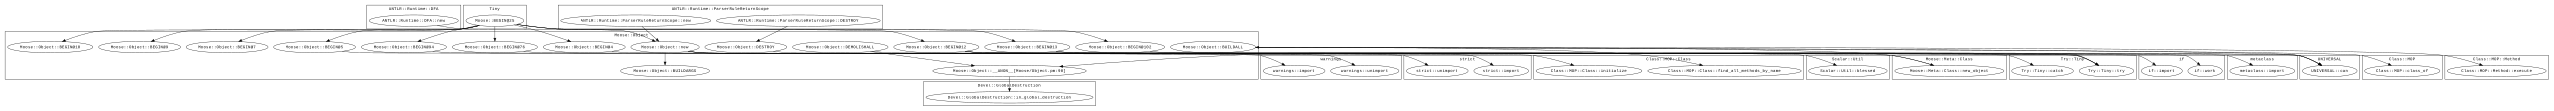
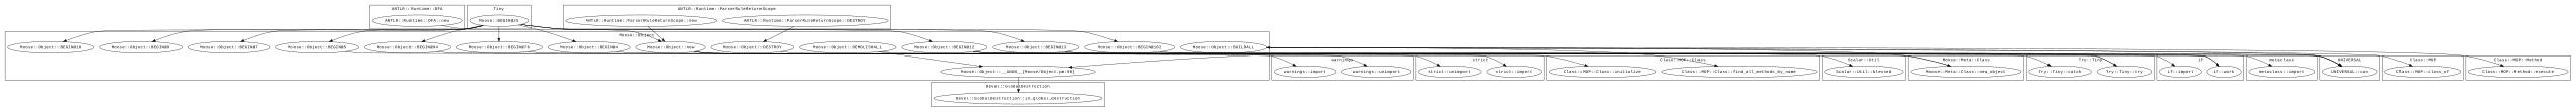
  digraph {
    fontname="Liberation Mono"
    node [fontname="Liberation Mono"]
    edge [fontname="Liberation Mono"]
    "warnings::unimport"
    "warnings::import"
    "if::import"
    "if::work"
    "strict::import"
    "strict::unimport"
    "Devel::GlobalDestruction::in_global_destruction"
    "ANTLR::Runtime::DFA::new"
    "Class::MOP::Class::find_all_methods_by_name"
    "Class::MOP::Class::initialize"
    "Class::MOP::class_of"
    "Moose::BEGIN@25"
    "Moose::Object::BEGIN@94"
    "Moose::Object::BEGIN@76"
    "Moose::Object::new"
    "Moose::Object::__ANON__[Moose/Object.pm:90]"
    "Moose::Object::DESTROY"
    "Moose::Object::BEGIN@13"
    "Moose::Object::BEGIN@12"
    "Moose::Object::BEGIN@102"
    "Moose::Object::BEGIN@5"
    "Moose::Object::BEGIN@9"
    "Moose::Object::DEMOLISHALL"
-   "Moose::Object::BUILDARGS"
    "Moose::Object::BUILDALL"
    "Moose::Object::BEGIN@4"
    "Moose::Object::BEGIN@7"
    "Moose::Object::BEGIN@10"
    "Try::Tiny::catch"
    "Try::Tiny::try"
    "metaclass::import"
    "Scalar::Util::blessed"
    "UNIVERSAL::can"
    "Moose::Meta::Class::new_object"
    "ANTLR::Runtime::ParserRuleReturnScope::new"
    "ANTLR::Runtime::ParserRuleReturnScope::DESTROY"
    "Class::MOP::Method::execute"
    subgraph cluster_1 {
      label=warnings
      "warnings::unimport"
      "warnings::import"
    }
    subgraph cluster_2 {
      label=if
      "if::import"
      "if::work"
    }
    subgraph cluster_3 {
      label="strict"
      "strict::import"
      "strict::unimport"
    }
    subgraph cluster_4 {
      label="Devel::GlobalDestruction"
      "Devel::GlobalDestruction::in_global_destruction"
    }
    subgraph cluster_5 {
      label="ANTLR::Runtime::DFA"
      "ANTLR::Runtime::DFA::new"
    }
    subgraph cluster_6 {
      label="Class::MOP::Class"
      "Class::MOP::Class::find_all_methods_by_name"
      "Class::MOP::Class::initialize"
    }
    subgraph cluster_7 {
      label="Class::MOP"
      "Class::MOP::class_of"
    }
    subgraph cluster_8 {
      label=Tiny
      "Moose::BEGIN@25"
    }
    subgraph cluster_9 {
      label="Moose::Object"
      "Moose::Object::BEGIN@94"
      "Moose::Object::BEGIN@76"
      "Moose::Object::new"
      "Moose::Object::__ANON__[Moose/Object.pm:90]"
      "Moose::Object::DESTROY"
      "Moose::Object::BEGIN@13"
      "Moose::Object::BEGIN@12"
      "Moose::Object::BEGIN@102"
      "Moose::Object::BEGIN@5"
      "Moose::Object::BEGIN@9"
      "Moose::Object::DEMOLISHALL"
-     "Moose::Object::BUILDARGS"
      "Moose::Object::BUILDALL"
      "Moose::Object::BEGIN@4"
      "Moose::Object::BEGIN@7"
      "Moose::Object::BEGIN@10"
    }
    subgraph cluster_10 {
      label="Try::Tiny"
      "Try::Tiny::catch"
      "Try::Tiny::try"
    }
    subgraph cluster_11 {
      label=metaclass
      "metaclass::import"
    }
    subgraph cluster_12 {
      label="Scalar::Util"
      "Scalar::Util::blessed"
    }
    subgraph cluster_13 {
      label=UNIVERSAL
      "UNIVERSAL::can"
    }
    subgraph cluster_14 {
      label="Moose::Meta::Class"
      "Moose::Meta::Class::new_object"
    }
    subgraph cluster_15 {
      label="ANTLR::Runtime::ParserRuleReturnScope"
      "ANTLR::Runtime::ParserRuleReturnScope::new"
      "ANTLR::Runtime::ParserRuleReturnScope::DESTROY"
    }
    subgraph cluster_16 {
      label="Class::MOP::Method"
      "Class::MOP::Method::execute"
    }
    "ANTLR::Runtime::DFA::new" -> "Moose::Object::new"
    "Moose::BEGIN@25" -> "Moose::Object::BEGIN@94"
    "Moose::BEGIN@25" -> "Moose::Object::BEGIN@76"
    "Moose::BEGIN@25" -> "Moose::Object::BEGIN@13"
    "Moose::BEGIN@25" -> "Moose::Object::BEGIN@12"
    "Moose::BEGIN@25" -> "Moose::Object::BEGIN@102"
    "Moose::BEGIN@25" -> "Moose::Object::BEGIN@5"
    "Moose::BEGIN@25" -> "Moose::Object::BEGIN@9"
    "Moose::BEGIN@25" -> "Moose::Object::BEGIN@4"
    "Moose::BEGIN@25" -> "Moose::Object::BEGIN@7"
    "Moose::BEGIN@25" -> "Moose::Object::BEGIN@10"
    "Moose::Object::BEGIN@94" -> "warnings::unimport"
    "Moose::Object::BEGIN@76" -> "strict::unimport"
    "Moose::Object::new" -> "Class::MOP::Class::initialize"
-   "Moose::Object::new" -> "Moose::Object::BUILDARGS"
    "Moose::Object::new" -> "Scalar::Util::blessed"
    "Moose::Object::new" -> "Moose::Meta::Class::new_object"
    "Moose::Object::__ANON__[Moose/Object.pm:90]" -> "Devel::GlobalDestruction::in_global_destruction"
    "Moose::Object::DESTROY" -> "Try::Tiny::catch"
-   "Moose::Object::BEGIN@13" -> "Try::Tiny::try"
+   "Moose::Object::BEGIN@13" -> "if::work"
    "Moose::Object::BEGIN@13" -> "metaclass::import"
    "Moose::Object::BEGIN@12" -> "if::import"
    "Moose::Object::BEGIN@12" -> "if::work"
    "Moose::Object::BEGIN@12" -> "Try::Tiny::try"
    "Moose::Object::BEGIN@102" -> "UNIVERSAL::can"
    "Moose::Object::BEGIN@5" -> "warnings::import"
    "Moose::Object::DEMOLISHALL" -> "Moose::Object::__ANON__[Moose/Object.pm:90]"
    "Moose::Object::DEMOLISHALL" -> "UNIVERSAL::can"
    "Moose::Object::BUILDALL" -> "Class::MOP::Class::find_all_methods_by_name"
    "Moose::Object::BUILDALL" -> "Class::MOP::class_of"
    "Moose::Object::BUILDALL" -> "UNIVERSAL::can"
    "Moose::Object::BUILDALL" -> "Class::MOP::Method::execute"
    "Moose::Object::BEGIN@4" -> "strict::import"
    "Try::Tiny::try" -> "Moose::Object::__ANON__[Moose/Object.pm:90]"
    "Moose::Meta::Class::new_object" -> "Moose::Object::BUILDALL"
    "ANTLR::Runtime::ParserRuleReturnScope::new" -> "Moose::Object::new"
    "ANTLR::Runtime::ParserRuleReturnScope::DESTROY" -> "Moose::Object::DESTROY"
  }
